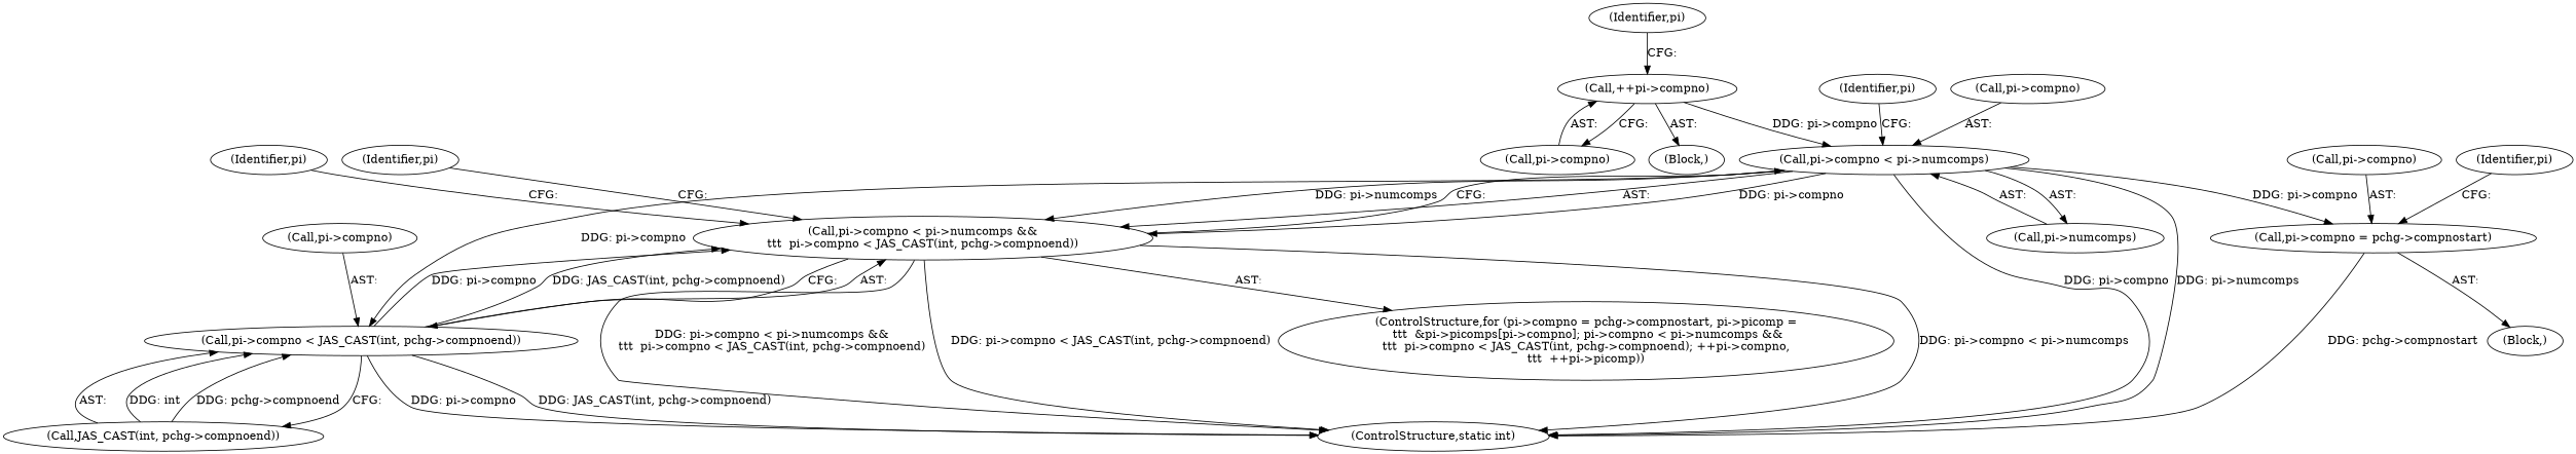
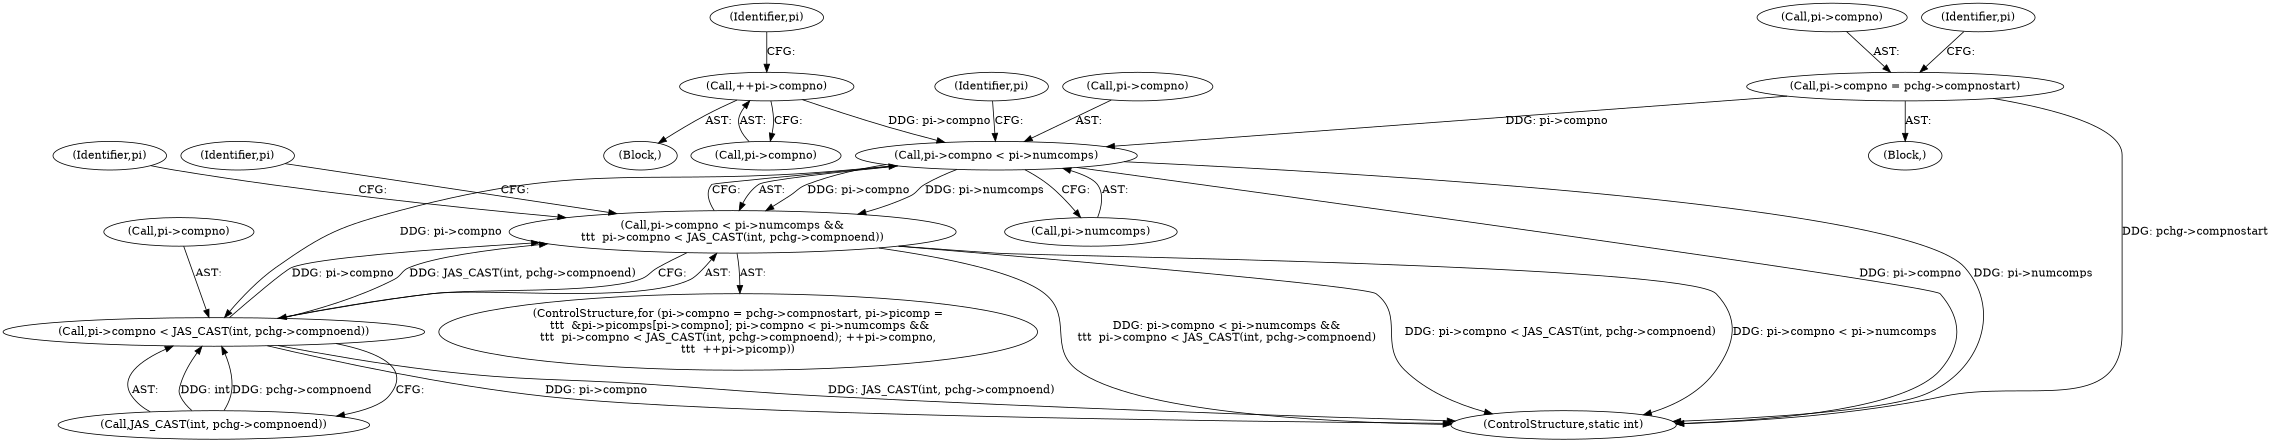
  digraph {
    n1 [label="(Call,pi->compno = pchg->compnostart)"]
    n2 [label="(Call,pi->compno < pi->numcomps)"]
    n3 [label="(Block,)"]
    n4 [label="(ControlStructure,static int)"]
    n5 [label="(Call,pi->compno < pi->numcomps &&\n\t\t\t  pi->compno < JAS_CAST(int, pchg->compnoend))"]
    n6 [label="(Call,pi->compno < JAS_CAST(int, pchg->compnoend))"]
    n7 [label="(Call,pi->numcomps)"]
    n8 [label="(ControlStructure,for (pi->compno = pchg->compnostart, pi->picomp =\n \t\t\t  &pi->picomps[pi->compno]; pi->compno < pi->numcomps &&\n\t\t\t  pi->compno < JAS_CAST(int, pchg->compnoend); ++pi->compno,\n\t\t\t  ++pi->picomp))"]
    n9 [label="(Call,JAS_CAST(int, pchg->compnoend))"]
    n10 [label="(Call,++pi->compno)"]
    n11 [label="(Block,)"]
    n12 [label="(Call,pi->compno)"]
    n13 [label="(Call,pi->compno)"]
    n14 [label="(Identifier,pi)"]
    n15 [label="(Identifier,pi)"]
    n16 [label="(Call,pi->compno)"]
    n17 [label="(Identifier,pi)"]
    n18 [label="(Call,pi->compno)"]
    n19 [label="(Identifier,pi)"]
    n20 [label="(Identifier,pi)"]
-   n2 -> n1 [label="DDG: pi->compno"]
+   n1 -> n2 [label="DDG: pi->compno"]
    n1 -> n3 [label="AST: "]
    n1 -> n4 [label="DDG: pchg->compnostart"]
    n2 -> n4 [label="DDG: pi->compno"]
    n2 -> n4 [label="DDG: pi->numcomps"]
    n2 -> n5 [label="AST: "]
    n2 -> n5 [label="DDG: pi->compno"]
    n2 -> n5 [label="DDG: pi->numcomps"]
    n2 -> n6 [label="DDG: pi->compno"]
-   n2 -> n7 [label="AST: "]
+   n2 -> n7 [label="CFG: "]
    n5 -> n2 [label="CFG: "]
    n5 -> n4 [label="DDG: pi->compno < pi->numcomps &&\n\t\t\t  pi->compno < JAS_CAST(int, pchg->compnoend)"]
    n5 -> n4 [label="DDG: pi->compno < JAS_CAST(int, pchg->compnoend)"]
    n5 -> n4 [label="DDG: pi->compno < pi->numcomps"]
    n5 -> n6 [label="CFG: "]
    n5 -> n8 [label="AST: "]
    n6 -> n4 [label="DDG: JAS_CAST(int, pchg->compnoend)"]
    n6 -> n4 [label="DDG: pi->compno"]
    n6 -> n5 [label="AST: "]
    n6 -> n5 [label="DDG: pi->compno"]
    n6 -> n5 [label="DDG: JAS_CAST(int, pchg->compnoend)"]
    n6 -> n9 [label="CFG: "]
    n7 -> n2 [label="AST: "]
    n9 -> n6 [label="AST: "]
    n9 -> n6 [label="DDG: int"]
    n9 -> n6 [label="DDG: pchg->compnoend"]
    n10 -> n2 [label="DDG: pi->compno"]
    n10 -> n11 [label="AST: "]
    n10 -> n12 [label="CFG: "]
    n12 -> n10 [label="AST: "]
    n13 -> n1 [label="AST: "]
    n14 -> n5 [label="CFG: "]
    n15 -> n2 [label="CFG: "]
    n16 -> n2 [label="AST: "]
    n17 -> n1 [label="CFG: "]
    n18 -> n6 [label="AST: "]
    n19 -> n5 [label="CFG: "]
    n20 -> n10 [label="CFG: "]
  }
